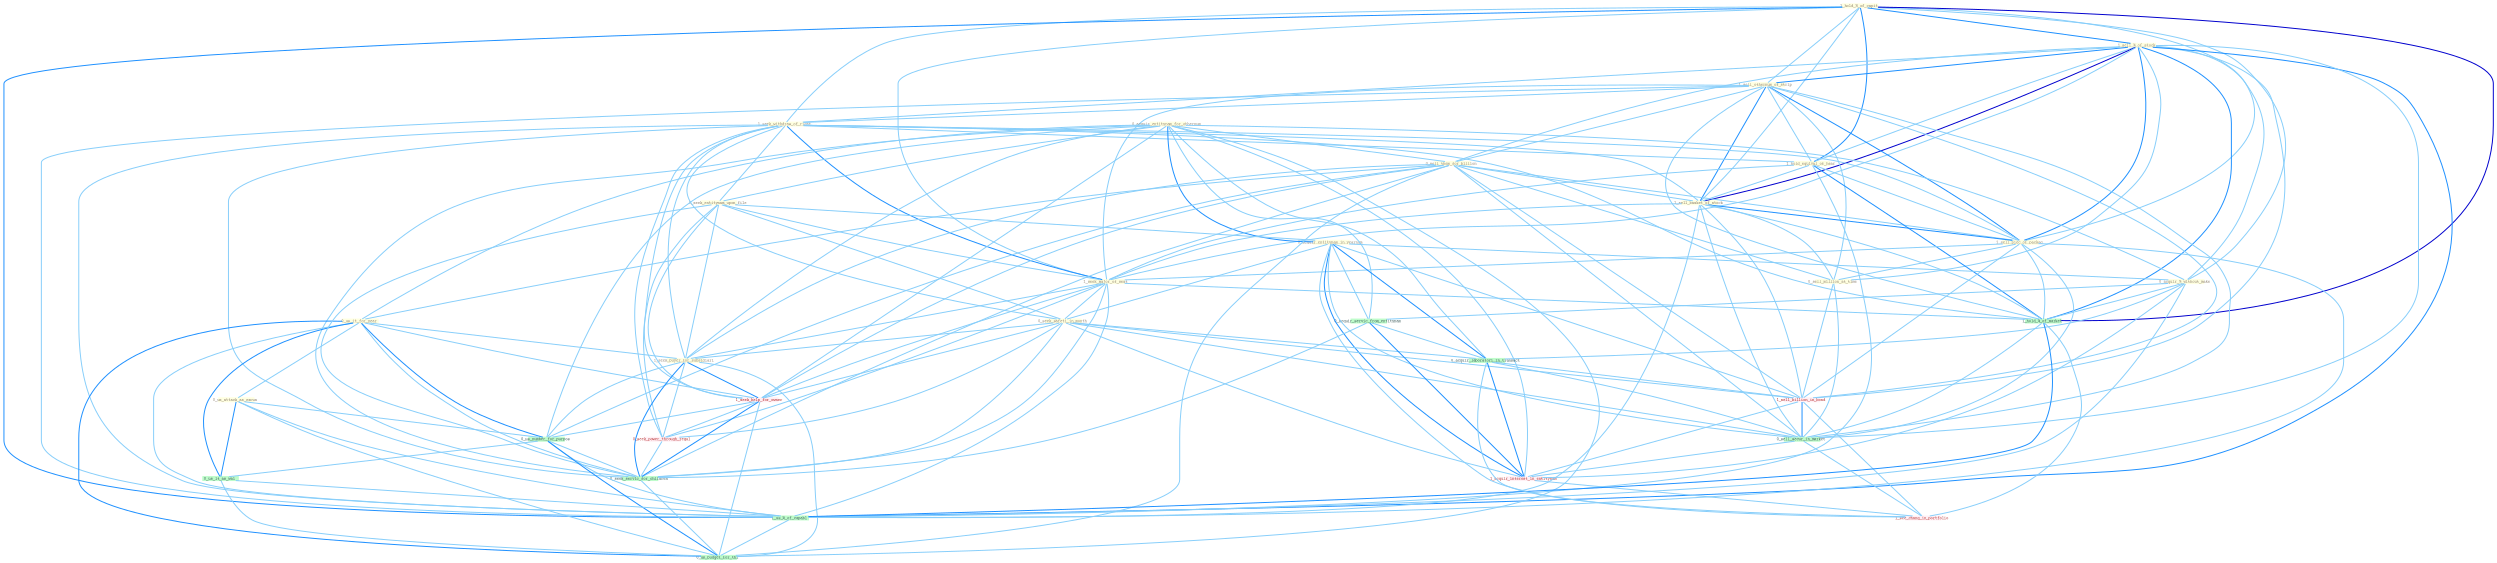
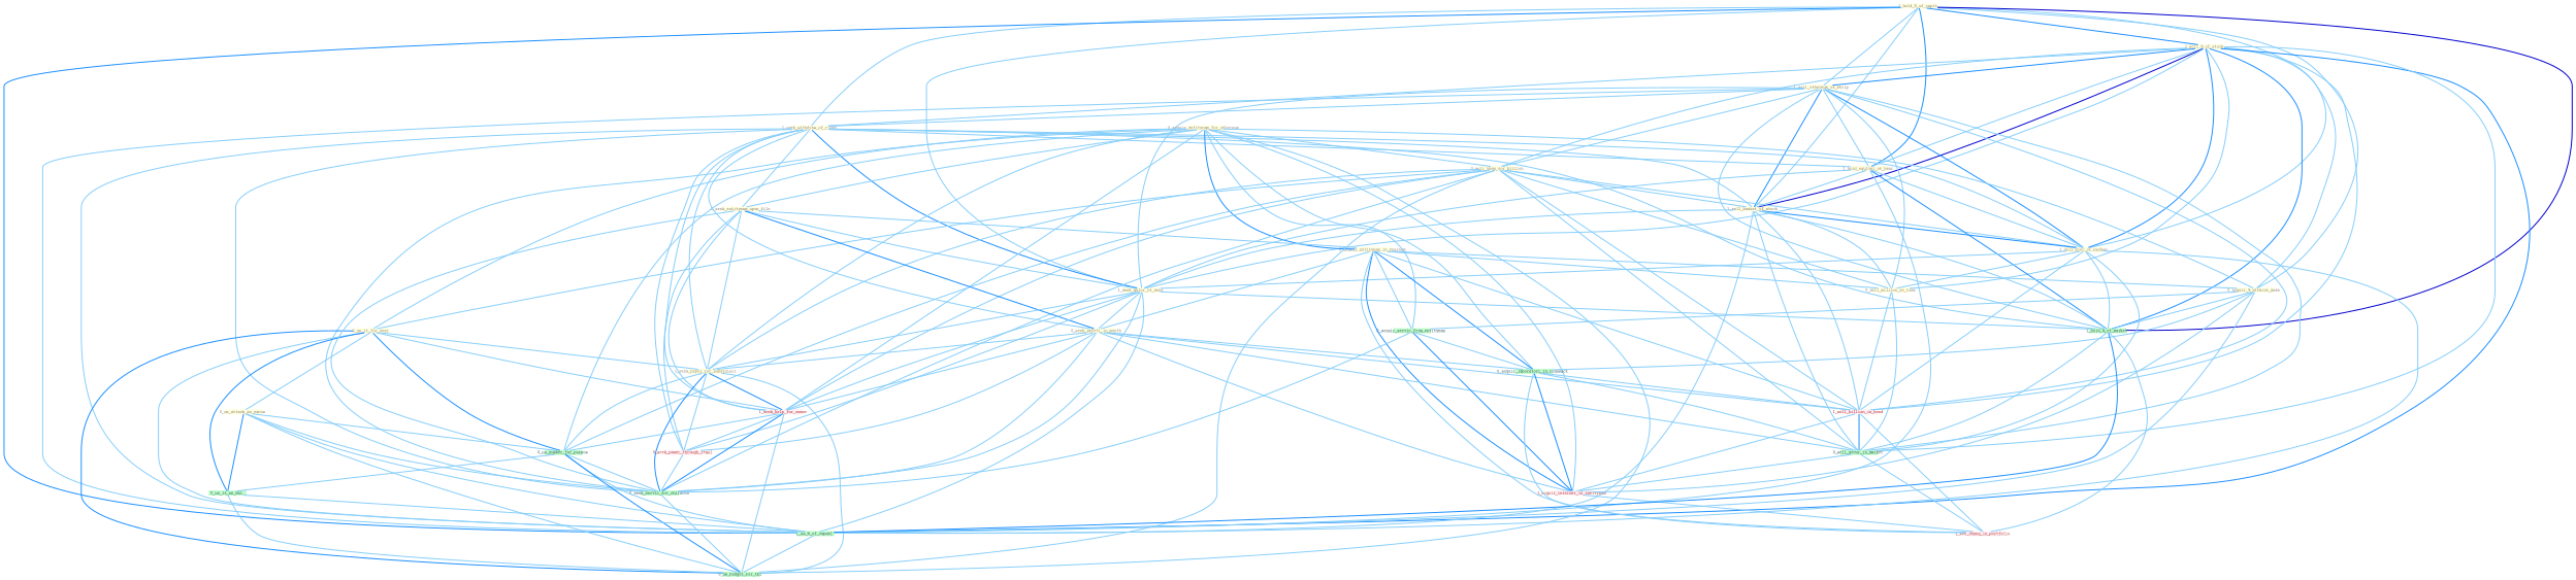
  graph {
    fontname="Courier Prime"
    node [color="#ffffe0" fixedsize=true fontcolor="#8b7d6b" fontname="Courier Prime" fontsize=4 shape=polygon style=filled]
    edge [color="#87cefa" fontname="Courier Prime" w=1]
    "1_hold_%_of_capit " [height=.06 width=.5]
    "1_sell_%_of_stock " [height=.06 width=.5]
    "1_sell_othernum_of_strip " [height=.06 width=.5]
    "1_seek_withdraw_of_right " [height=.06 width=.5]
    "0_acquir_entitynam_for_othernum " [height=.06 width=.5]
    "0_sell_them_for_billion " [height=.06 width=.5]
    "0_us_it_for_year " [height=.06 width=.5]
    "1_hold_equival_of_hear " [height=.06 width=.5]
    "1_sell_basket_of_stock " [height=.06 width=.5]
    "0_us_attack_as_excus " [height=.06 width=.5]
    "1_sell_piec_of_packag " [height=.06 width=.5]
    "0_sell_million_at_time " [height=.06 width=.5]
    "0_seek_entitynam_upon_file " [height=.06 width=.5]
    "0_acquir_entitynam_in_yearnum " [height=.06 width=.5]
    "1_seek_major_of_seat " [height=.06 width=.5]
    "0_seek_safeti_in_month " [height=.06 width=.5]
    "1_seek_buyer_for_subsidiari " [height=.06 width=.5]
    "0_acquir_%_without_make " [height=.06 width=.5]
    "1_seek_help_for_owner " [color="#fff0f5" fontcolor="#b22222" height=.06 width=.5]
    "0_seek_power_through_regul " [color="#fff0f5" fontcolor="#b22222" height=.06 width=.5]
    "1_sell_billion_in_bond " [color="#fff0f5" fontcolor="#b22222" height=.06 width=.5]
    "1_acquir_interest_in_entitynam " [color="#fff0f5" fontcolor="#b22222" height=.06 width=.5]
    "1_see_chang_in_portfolio " [color="#fff0f5" fontcolor="#b22222" height=.06 width=.5]
    "1_hold_%_of_market " [color="#BDFCC9" fontcolor="#2f4f4f" height=.06 width=.5]
    "1_us_%_of_capabl " [color="#BDFCC9" fontcolor="#2f4f4f" height=.06 width=.5]
    "0_sell_secur_in_market " [color="#BDFCC9" fontcolor="#2f4f4f" height=.06 width=.5]
    "0_seek_servic_for_children " [color="#BDFCC9" fontcolor="#2f4f4f" height=.06 width=.5]
    "0_acquir_servic_from_entitynam " [color="#BDFCC9" fontcolor="#2f4f4f" height=.06 width=.5]
    "0_us_number_for_purpos " [color="#BDFCC9" fontcolor="#2f4f4f" height=.06 width=.5]
    "0_acquir_laboratori_in_transact " [color="#BDFCC9" fontcolor="#2f4f4f" height=.06 width=.5]
    "0_us_budget_for_thi " [color="#BDFCC9" fontcolor="#2f4f4f" height=.06 width=.5]
    "0_us_it_as_wai " [color="#BDFCC9" fontcolor="#2f4f4f" height=.06 width=.5]
    subgraph sub_1 {
      "1_hold_%_of_capit "
      "1_sell_%_of_stock "
      "1_sell_othernum_of_strip "
      "1_seek_withdraw_of_right "
      "0_acquir_entitynam_for_othernum "
      "0_sell_them_for_billion "
      "0_us_it_for_year "
      "1_hold_equival_of_hear "
      "1_sell_basket_of_stock "
      "0_us_attack_as_excus "
      "1_sell_piec_of_packag "
      "0_sell_million_at_time "
      "0_seek_entitynam_upon_file "
      "0_acquir_entitynam_in_yearnum "
      "1_seek_major_of_seat "
      "0_seek_safeti_in_month "
      "1_seek_buyer_for_subsidiari "
      "0_acquir_%_without_make "
    }
    subgraph sub_2 {
      "1_seek_help_for_owner "
      "0_seek_power_through_regul "
      "1_sell_billion_in_bond "
      "1_acquir_interest_in_entitynam "
      "1_see_chang_in_portfolio "
    }
    "1_hold_%_of_capit " -- "1_sell_%_of_stock " [color="#1e90ff" w=2]
    "1_hold_%_of_capit " -- "1_sell_othernum_of_strip "
    "1_hold_%_of_capit " -- "1_seek_withdraw_of_right "
    "1_hold_%_of_capit " -- "1_hold_equival_of_hear " [color="#1e90ff" w=2]
    "1_hold_%_of_capit " -- "1_sell_basket_of_stock "
    "1_hold_%_of_capit " -- "1_sell_piec_of_packag "
    "1_hold_%_of_capit " -- "1_seek_major_of_seat "
    "1_hold_%_of_capit " -- "0_acquir_%_without_make "
    "1_hold_%_of_capit " -- "1_hold_%_of_market " [color="#0000cd" w=3]
    "1_hold_%_of_capit " -- "1_us_%_of_capabl " [color="#1e90ff" w=2]
    "1_sell_%_of_stock " -- "1_sell_othernum_of_strip " [color="#1e90ff" w=2]
    "1_sell_%_of_stock " -- "1_seek_withdraw_of_right "
    "1_sell_%_of_stock " -- "0_sell_them_for_billion "
    "1_sell_%_of_stock " -- "1_hold_equival_of_hear "
    "1_sell_%_of_stock " -- "1_sell_basket_of_stock " [color="#0000cd" w=3]
    "1_sell_%_of_stock " -- "1_sell_piec_of_packag " [color="#1e90ff" w=2]
    "1_sell_%_of_stock " -- "0_sell_million_at_time "
    "1_sell_%_of_stock " -- "1_seek_major_of_seat "
    "1_sell_%_of_stock " -- "0_acquir_%_without_make "
    "1_sell_%_of_stock " -- "1_sell_billion_in_bond "
    "1_sell_%_of_stock " -- "1_hold_%_of_market " [color="#1e90ff" w=2]
    "1_sell_%_of_stock " -- "1_us_%_of_capabl " [color="#1e90ff" w=2]
    "1_sell_%_of_stock " -- "0_sell_secur_in_market "
    "1_sell_othernum_of_strip " -- "1_seek_withdraw_of_right "
    "1_sell_othernum_of_strip " -- "0_sell_them_for_billion "
    "1_sell_othernum_of_strip " -- "1_hold_equival_of_hear "
    "1_sell_othernum_of_strip " -- "1_sell_basket_of_stock " [color="#1e90ff" w=2]
    "1_sell_othernum_of_strip " -- "1_sell_piec_of_packag " [color="#1e90ff" w=2]
    "1_sell_othernum_of_strip " -- "0_sell_million_at_time "
    "1_sell_othernum_of_strip " -- "1_seek_major_of_seat "
    "1_sell_othernum_of_strip " -- "1_sell_billion_in_bond "
    "1_sell_othernum_of_strip " -- "1_hold_%_of_market "
    "1_sell_othernum_of_strip " -- "1_us_%_of_capabl "
    "1_sell_othernum_of_strip " -- "0_sell_secur_in_market "
    "1_seek_withdraw_of_right " -- "1_hold_equival_of_hear "
    "1_seek_withdraw_of_right " -- "1_sell_basket_of_stock "
    "1_seek_withdraw_of_right " -- "1_sell_piec_of_packag "
    "1_seek_withdraw_of_right " -- "0_seek_entitynam_upon_file "
    "1_seek_withdraw_of_right " -- "1_seek_major_of_seat " [color="#1e90ff" w=2]
    "1_seek_withdraw_of_right " -- "0_seek_safeti_in_month "
    "1_seek_withdraw_of_right " -- "1_seek_buyer_for_subsidiari "
    "1_seek_withdraw_of_right " -- "1_seek_help_for_owner "
    "1_seek_withdraw_of_right " -- "0_seek_power_through_regul "
    "1_seek_withdraw_of_right " -- "1_hold_%_of_market "
    "1_seek_withdraw_of_right " -- "1_us_%_of_capabl "
    "1_seek_withdraw_of_right " -- "0_seek_servic_for_children "
    "0_acquir_entitynam_for_othernum " -- "0_sell_them_for_billion "
    "0_acquir_entitynam_for_othernum " -- "0_us_it_for_year "
    "0_acquir_entitynam_for_othernum " -- "0_seek_entitynam_upon_file "
    "0_acquir_entitynam_for_othernum " -- "0_acquir_entitynam_in_yearnum " [color="#1e90ff" w=2]
    "0_acquir_entitynam_for_othernum " -- "1_seek_buyer_for_subsidiari "
    "0_acquir_entitynam_for_othernum " -- "0_acquir_%_without_make "
    "0_acquir_entitynam_for_othernum " -- "1_seek_help_for_owner "
    "0_acquir_entitynam_for_othernum " -- "1_acquir_interest_in_entitynam "
    "0_acquir_entitynam_for_othernum " -- "0_seek_servic_for_children "
    "0_acquir_entitynam_for_othernum " -- "0_acquir_servic_from_entitynam "
    "0_acquir_entitynam_for_othernum " -- "0_us_number_for_purpos "
    "0_acquir_entitynam_for_othernum " -- "0_acquir_laboratori_in_transact "
    "0_acquir_entitynam_for_othernum " -- "0_us_budget_for_thi "
    "0_sell_them_for_billion " -- "0_us_it_for_year "
    "0_sell_them_for_billion " -- "1_sell_basket_of_stock "
    "0_sell_them_for_billion " -- "1_sell_piec_of_packag "
    "0_sell_them_for_billion " -- "0_sell_million_at_time "
    "0_sell_them_for_billion " -- "1_seek_buyer_for_subsidiari "
    "0_sell_them_for_billion " -- "1_seek_help_for_owner "
    "0_sell_them_for_billion " -- "1_sell_billion_in_bond "
    "0_sell_them_for_billion " -- "0_sell_secur_in_market "
    "0_sell_them_for_billion " -- "0_seek_servic_for_children "
    "0_sell_them_for_billion " -- "0_us_number_for_purpos "
    "0_sell_them_for_billion " -- "0_us_budget_for_thi "
    "0_us_it_for_year " -- "0_us_attack_as_excus "
    "0_us_it_for_year " -- "1_seek_buyer_for_subsidiari "
    "0_us_it_for_year " -- "1_seek_help_for_owner "
    "0_us_it_for_year " -- "1_us_%_of_capabl "
-   "0_us_it_for_year " -- "0_seek_servic_for_children "
+   "0_us_attack_as_excus " -- "0_seek_servic_for_children "
    "0_us_it_for_year " -- "0_us_number_for_purpos " [color="#1e90ff" w=2]
    "0_us_it_for_year " -- "0_us_budget_for_thi " [color="#1e90ff" w=2]
    "0_us_it_for_year " -- "0_us_it_as_wai " [color="#1e90ff" w=2]
    "1_hold_equival_of_hear " -- "1_sell_basket_of_stock "
    "1_hold_equival_of_hear " -- "1_sell_piec_of_packag "
    "1_hold_equival_of_hear " -- "1_seek_major_of_seat "
    "1_hold_equival_of_hear " -- "1_hold_%_of_market " [color="#1e90ff" w=2]
    "1_hold_equival_of_hear " -- "1_us_%_of_capabl "
    "1_sell_basket_of_stock " -- "1_sell_piec_of_packag " [color="#1e90ff" w=2]
    "1_sell_basket_of_stock " -- "0_sell_million_at_time "
    "1_sell_basket_of_stock " -- "1_seek_major_of_seat "
    "1_sell_basket_of_stock " -- "1_sell_billion_in_bond "
    "1_sell_basket_of_stock " -- "1_hold_%_of_market "
    "1_sell_basket_of_stock " -- "1_us_%_of_capabl "
    "1_sell_basket_of_stock " -- "0_sell_secur_in_market "
    "0_us_attack_as_excus " -- "1_us_%_of_capabl "
    "0_us_attack_as_excus " -- "0_us_number_for_purpos "
    "0_us_attack_as_excus " -- "0_us_budget_for_thi "
    "0_us_attack_as_excus " -- "0_us_it_as_wai " [color="#1e90ff" w=2]
    "1_sell_piec_of_packag " -- "0_sell_million_at_time "
    "1_sell_piec_of_packag " -- "1_seek_major_of_seat "
    "1_sell_piec_of_packag " -- "1_sell_billion_in_bond "
    "1_sell_piec_of_packag " -- "1_hold_%_of_market "
    "1_sell_piec_of_packag " -- "1_us_%_of_capabl "
    "1_sell_piec_of_packag " -- "0_sell_secur_in_market "
    "0_sell_million_at_time " -- "1_sell_billion_in_bond "
    "0_sell_million_at_time " -- "0_sell_secur_in_market "
    "0_seek_entitynam_upon_file " -- "0_acquir_entitynam_in_yearnum "
    "0_seek_entitynam_upon_file " -- "1_seek_major_of_seat "
-   "0_seek_entitynam_upon_file " -- "0_seek_safeti_in_month "
+   "0_seek_entitynam_upon_file " -- "0_seek_safeti_in_month " [color="#1e90ff"]
    "0_seek_entitynam_upon_file " -- "1_seek_buyer_for_subsidiari "
    "0_seek_entitynam_upon_file " -- "1_seek_help_for_owner "
    "0_seek_entitynam_upon_file " -- "0_seek_power_through_regul "
    "0_seek_entitynam_upon_file " -- "0_seek_servic_for_children "
    "0_acquir_entitynam_in_yearnum " -- "0_seek_safeti_in_month "
    "0_acquir_entitynam_in_yearnum " -- "0_acquir_%_without_make "
    "0_acquir_entitynam_in_yearnum " -- "1_sell_billion_in_bond "
    "0_acquir_entitynam_in_yearnum " -- "1_acquir_interest_in_entitynam " [color="#1e90ff" w=2]
    "0_acquir_entitynam_in_yearnum " -- "1_see_chang_in_portfolio "
-   "0_acquir_entitynam_in_yearnum " -- "0_sell_secur_in_market "
+   "0_acquir_entitynam_in_yearnum " -- "0_sell_million_at_time "
    "0_acquir_entitynam_in_yearnum " -- "0_acquir_servic_from_entitynam "
    "0_acquir_entitynam_in_yearnum " -- "0_acquir_laboratori_in_transact " [color="#1e90ff" w=2]
    "1_seek_major_of_seat " -- "0_seek_safeti_in_month "
    "1_seek_major_of_seat " -- "1_seek_buyer_for_subsidiari "
    "1_seek_major_of_seat " -- "1_seek_help_for_owner "
    "1_seek_major_of_seat " -- "0_seek_power_through_regul "
    "1_seek_major_of_seat " -- "1_hold_%_of_market "
    "1_seek_major_of_seat " -- "1_us_%_of_capabl "
    "1_seek_major_of_seat " -- "0_seek_servic_for_children "
    "0_seek_safeti_in_month " -- "1_seek_buyer_for_subsidiari "
    "0_seek_safeti_in_month " -- "1_seek_help_for_owner "
    "0_seek_safeti_in_month " -- "0_seek_power_through_regul "
    "0_seek_safeti_in_month " -- "1_sell_billion_in_bond "
    "0_seek_safeti_in_month " -- "1_acquir_interest_in_entitynam "
    "0_seek_safeti_in_month " -- "0_sell_secur_in_market "
    "0_seek_safeti_in_month " -- "0_seek_servic_for_children "
    "0_seek_safeti_in_month " -- "0_acquir_laboratori_in_transact "
    "1_seek_buyer_for_subsidiari " -- "1_seek_help_for_owner " [color="#1e90ff" w=2]
    "1_seek_buyer_for_subsidiari " -- "0_seek_power_through_regul "
    "1_seek_buyer_for_subsidiari " -- "0_seek_servic_for_children " [color="#1e90ff" w=2]
    "1_seek_buyer_for_subsidiari " -- "0_us_number_for_purpos "
    "1_seek_buyer_for_subsidiari " -- "0_us_budget_for_thi "
    "0_acquir_%_without_make " -- "1_acquir_interest_in_entitynam "
    "0_acquir_%_without_make " -- "1_hold_%_of_market "
    "0_acquir_%_without_make " -- "1_us_%_of_capabl "
    "0_acquir_%_without_make " -- "0_acquir_servic_from_entitynam "
    "0_acquir_%_without_make " -- "0_acquir_laboratori_in_transact "
    "1_seek_help_for_owner " -- "0_seek_power_through_regul "
    "1_seek_help_for_owner " -- "0_seek_servic_for_children " [color="#1e90ff" w=2]
    "1_seek_help_for_owner " -- "0_us_number_for_purpos "
    "1_seek_help_for_owner " -- "0_us_budget_for_thi "
    "0_seek_power_through_regul " -- "0_seek_servic_for_children "
    "1_sell_billion_in_bond " -- "1_acquir_interest_in_entitynam "
    "1_sell_billion_in_bond " -- "1_see_chang_in_portfolio "
    "1_sell_billion_in_bond " -- "0_sell_secur_in_market " [color="#1e90ff" w=2]
    "1_acquir_interest_in_entitynam " -- "1_see_chang_in_portfolio "
    "1_hold_%_of_market " -- "1_see_chang_in_portfolio "
    "1_hold_%_of_market " -- "1_us_%_of_capabl " [color="#1e90ff" w=2]
    "1_hold_%_of_market " -- "0_sell_secur_in_market "
    "1_us_%_of_capabl " -- "0_us_budget_for_thi "
    "0_sell_secur_in_market " -- "1_acquir_interest_in_entitynam "
    "0_sell_secur_in_market " -- "1_see_chang_in_portfolio "
    "0_seek_servic_for_children " -- "0_us_budget_for_thi "
    "0_acquir_servic_from_entitynam " -- "1_acquir_interest_in_entitynam " [color="#1e90ff" w=2]
    "0_acquir_servic_from_entitynam " -- "0_seek_servic_for_children "
    "0_acquir_servic_from_entitynam " -- "0_acquir_laboratori_in_transact "
    "0_us_number_for_purpos " -- "1_us_%_of_capabl "
    "0_us_number_for_purpos " -- "0_seek_servic_for_children "
    "0_us_number_for_purpos " -- "0_us_budget_for_thi " [color="#1e90ff" w=2]
    "0_us_number_for_purpos " -- "0_us_it_as_wai "
    "0_acquir_laboratori_in_transact " -- "1_sell_billion_in_bond "
    "0_acquir_laboratori_in_transact " -- "1_acquir_interest_in_entitynam " [color="#1e90ff" w=2]
    "0_acquir_laboratori_in_transact " -- "1_see_chang_in_portfolio "
    "0_acquir_laboratori_in_transact " -- "0_sell_secur_in_market "
    "0_us_it_as_wai " -- "1_us_%_of_capabl "
    "0_us_it_as_wai " -- "0_us_budget_for_thi "
  }
